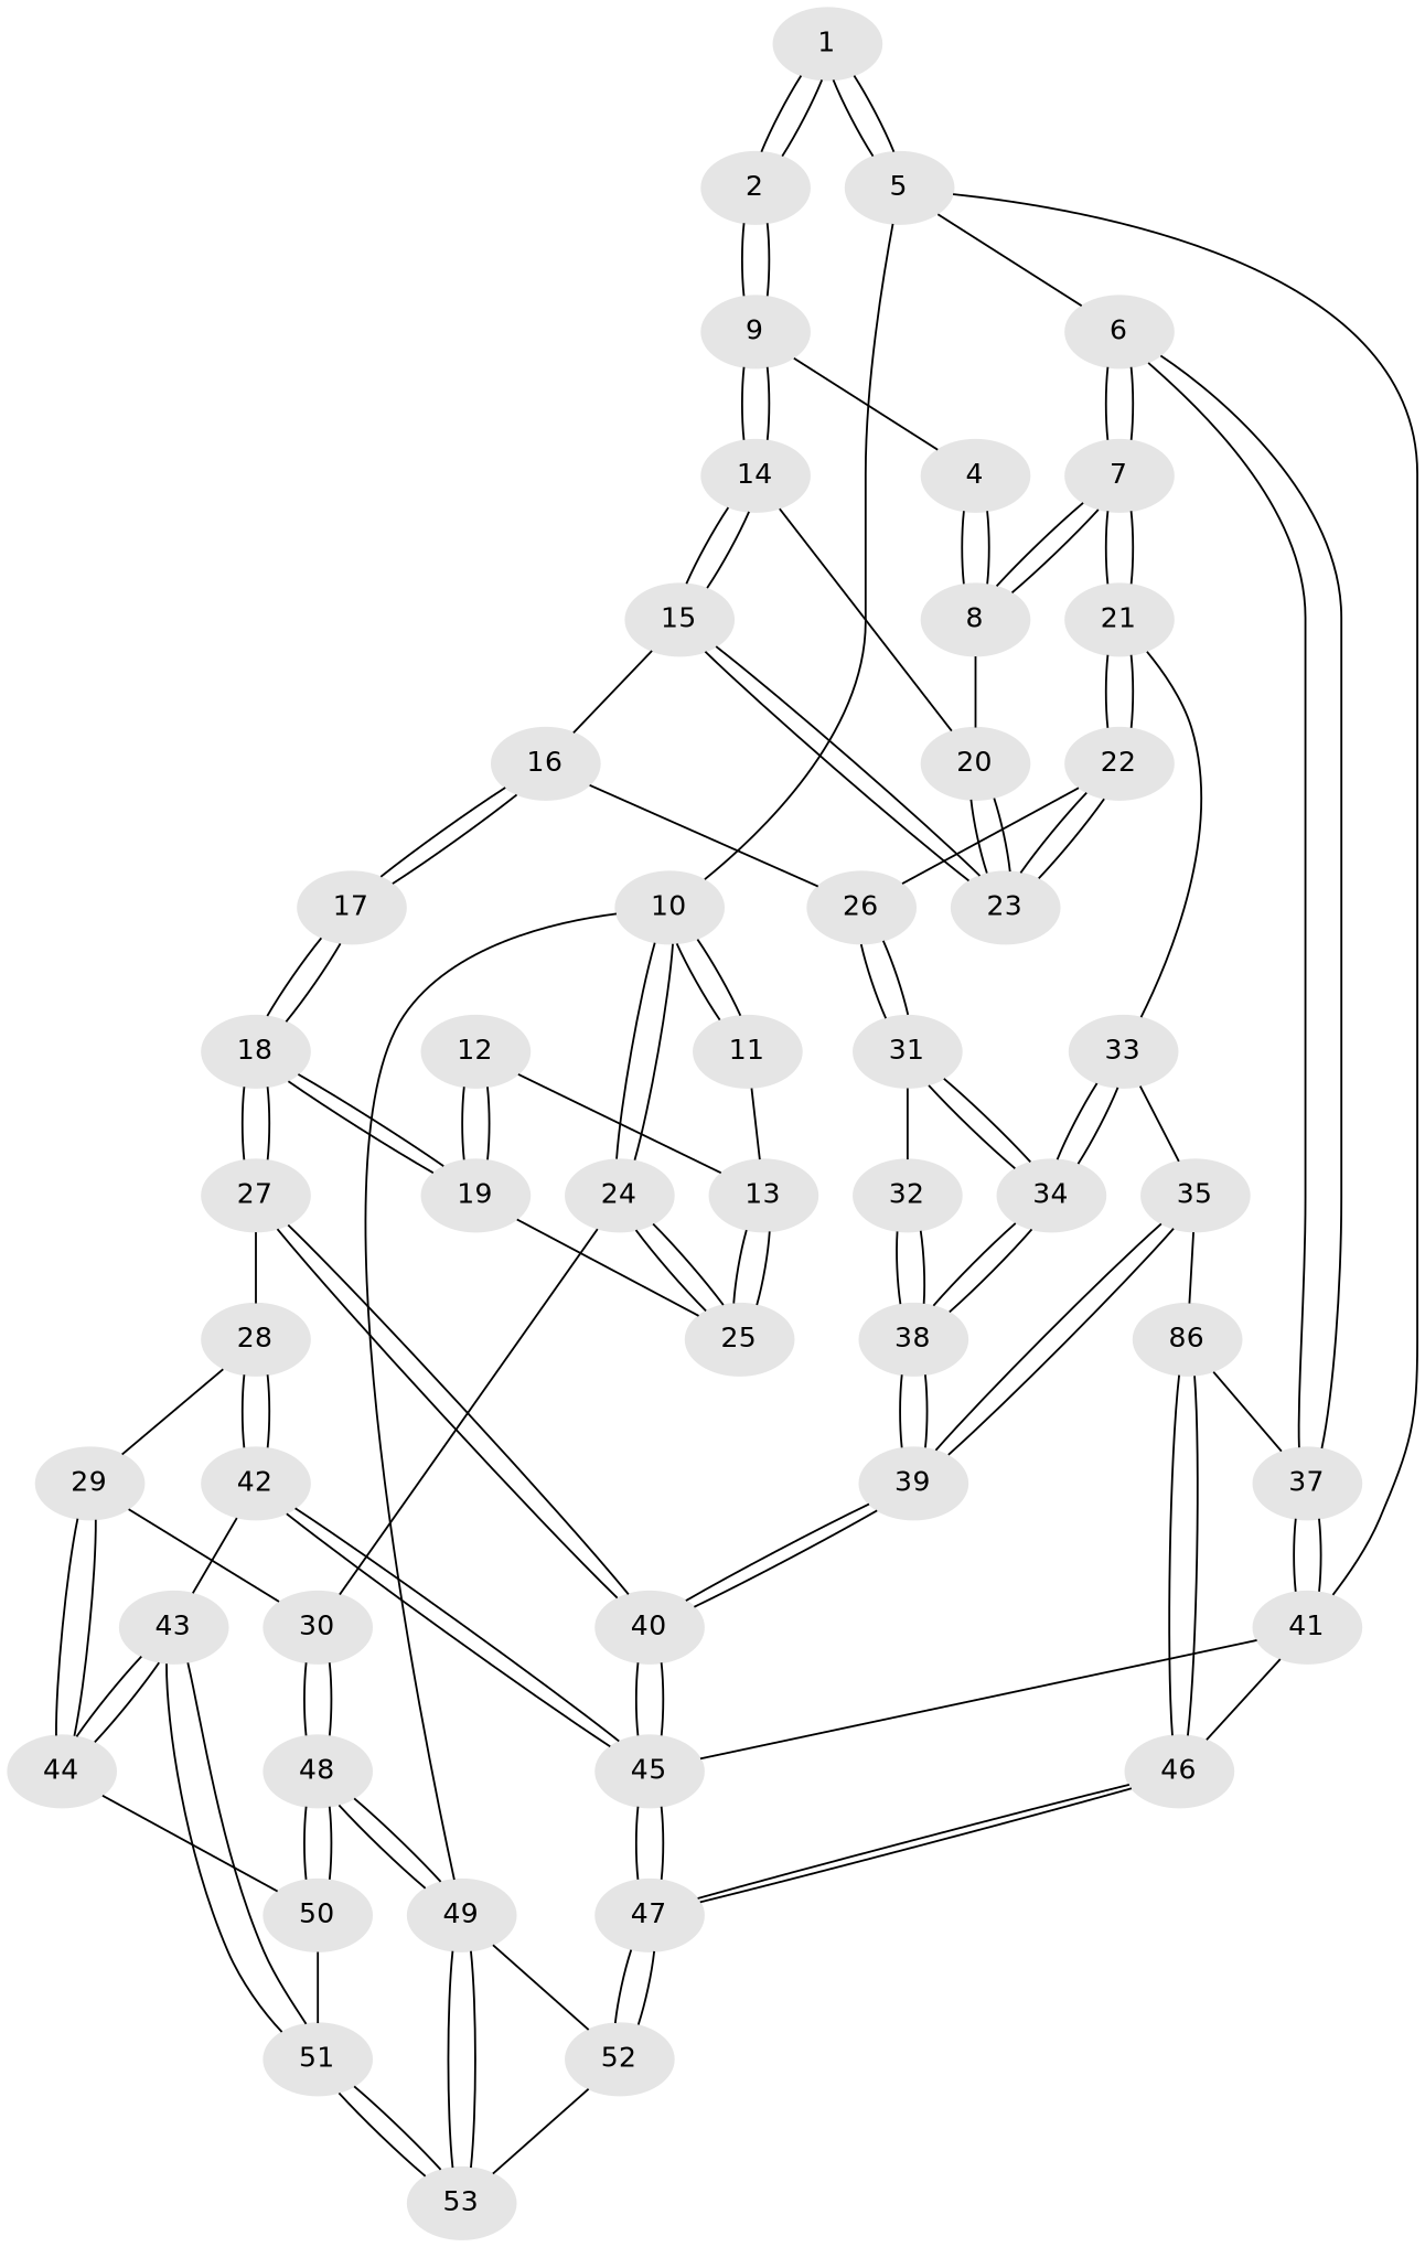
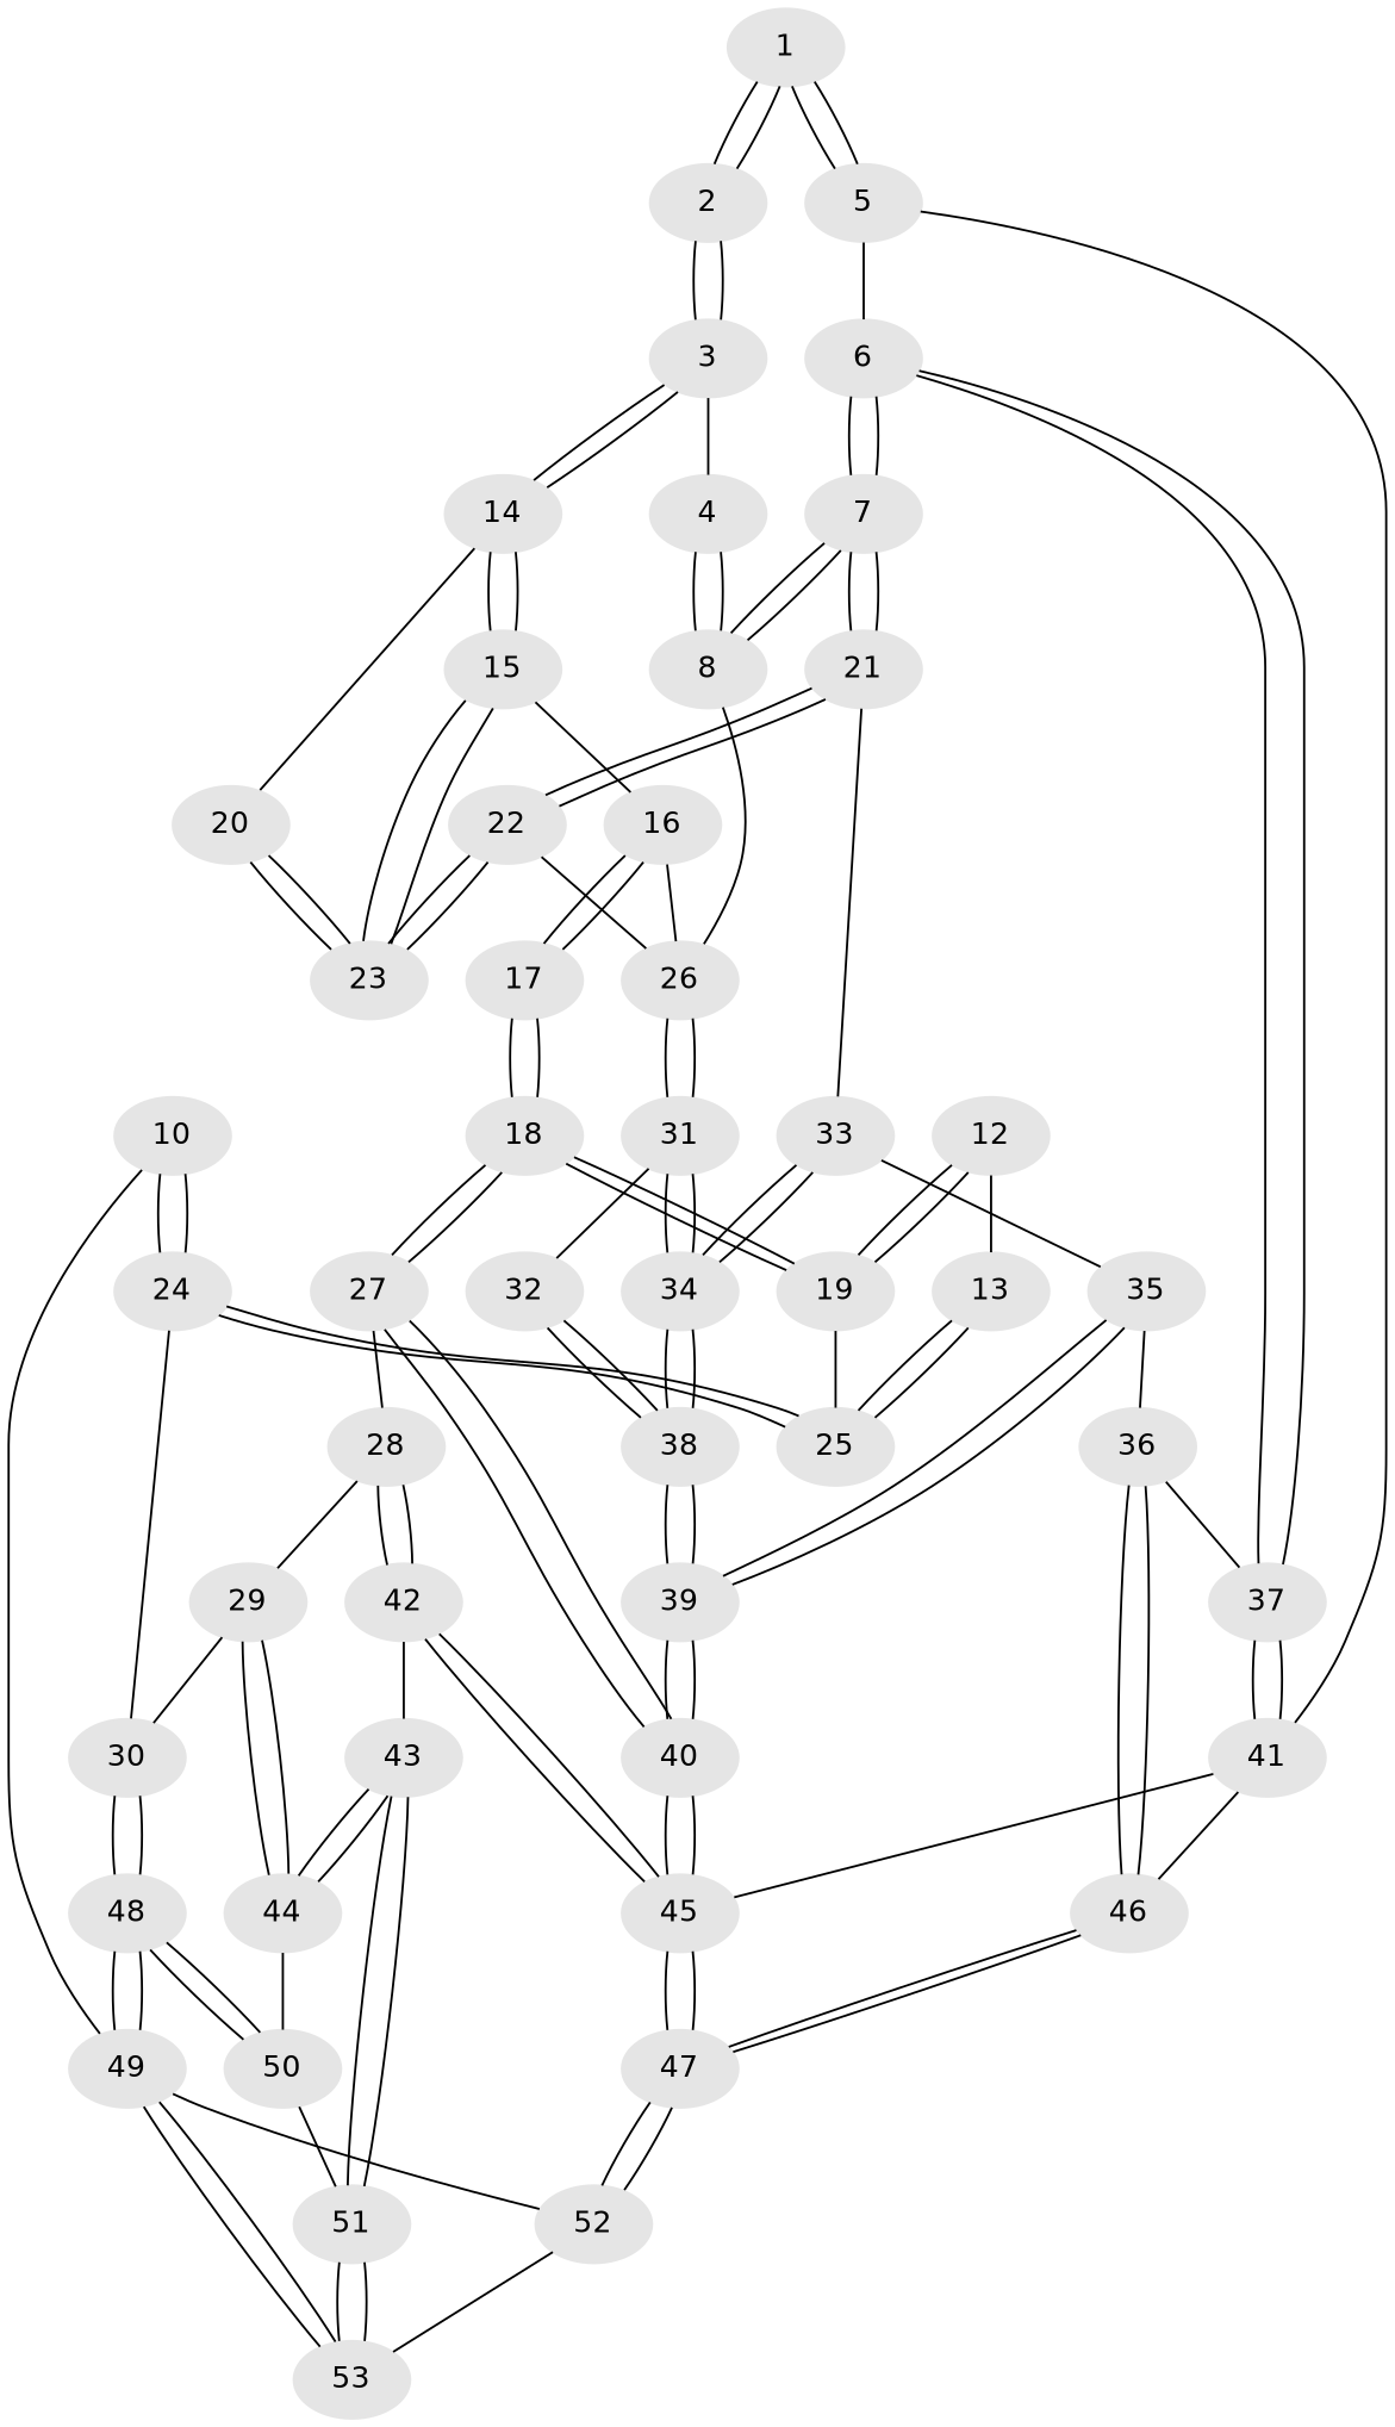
  graph {
    fontname="DejaVu Sans"
    node [color=gray90 fontname="DejaVu Sans" style=filled]
    edge [fontname="DejaVu Sans"]
    1
    2
    5
-   3 [label=9]
+   3
    6
    10
    41
    4
    14
    8
    20
    15
    7
    37
-   11
    24
    49
    46
    45
    21
    22
    33
    23
    12
    13
    19
    25
    30
    52
    53
    16
    17
    26
    18
    31
    27
    32
    38
    28
    40
    34
    35
    48
    29
    42
    44
    43
    50
    39
-   36 [label=86]
+   36
    47
    51
    1 -- 2
    1 -- 2
    1 -- 5
    1 -- 5
    2 -- 3
    2 -- 3
    5 -- 6
-   5 -- 10
    5 -- 41
    3 -- 4
    3 -- 14
    3 -- 14
    6 -- 7
    6 -- 7
    6 -- 37
    6 -- 37
-   10 -- 11
-   10 -- 11
    10 -- 24
    10 -- 24
    10 -- 49
    41 -- 46
    41 -- 45
    4 -- 8
    4 -- 8
    14 -- 20
    14 -- 15
    14 -- 15
-   8 -- 20
+   8 -- 26
    20 -- 23
    20 -- 23
    15 -- 23
    15 -- 23
    15 -- 16
    7 -- 8
    7 -- 8
    7 -- 21
    7 -- 21
    37 -- 41
    37 -- 41
-   11 -- 13
    24 -- 25
    24 -- 25
    24 -- 30
    49 -- 52
    49 -- 53
    49 -- 53
    46 -- 47
    46 -- 47
    45 -- 47
    45 -- 47
    21 -- 22
    21 -- 22
    21 -- 33
    22 -- 23
    22 -- 23
    22 -- 26
    33 -- 34
    33 -- 34
    33 -- 35
    12 -- 13
    12 -- 19
    12 -- 19
    13 -- 25
    13 -- 25
    19 -- 25
    30 -- 48
    30 -- 48
    52 -- 53
    16 -- 17
    16 -- 17
    16 -- 26
    17 -- 18
    17 -- 18
    26 -- 31
    26 -- 31
    18 -- 19
    18 -- 19
    18 -- 27
    18 -- 27
    31 -- 32
    31 -- 34
    31 -- 34
    27 -- 28
    27 -- 40
    27 -- 40
    32 -- 38
    32 -- 38
    38 -- 39
    38 -- 39
    28 -- 29
    28 -- 42
    28 -- 42
    40 -- 45
    40 -- 45
    34 -- 38
    34 -- 38
    35 -- 39
    35 -- 39
    35 -- 36
    48 -- 49
    48 -- 49
    48 -- 50
    48 -- 50
    29 -- 30
    29 -- 44
    29 -- 44
    42 -- 45
    42 -- 45
    42 -- 43
    44 -- 50
    43 -- 44
    43 -- 44
    43 -- 51
    43 -- 51
    50 -- 51
    39 -- 40
    39 -- 40
    36 -- 37
    36 -- 46
    36 -- 46
    47 -- 52
    47 -- 52
    51 -- 53
    51 -- 53
  }
